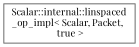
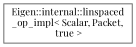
  digraph {
    rankdir=LR
    fontname="Playfair Display"
-   n1 [color=grey40 fillcolor=white fontname="Playfair Display" fontsize=10 height=0.2 label="Scalar::internal::linspaced\l_op_impl\< Scalar, Packet,\l true \>" shape=box style=filled width=0.4]
+   n1 [color=grey40 fillcolor=white fontname="Playfair Display" fontsize=10 height=0.2 label="Eigen::internal::linspaced\l_op_impl\< Scalar, Packet,\l true \>" shape=box style=filled width=0.4]
  }
